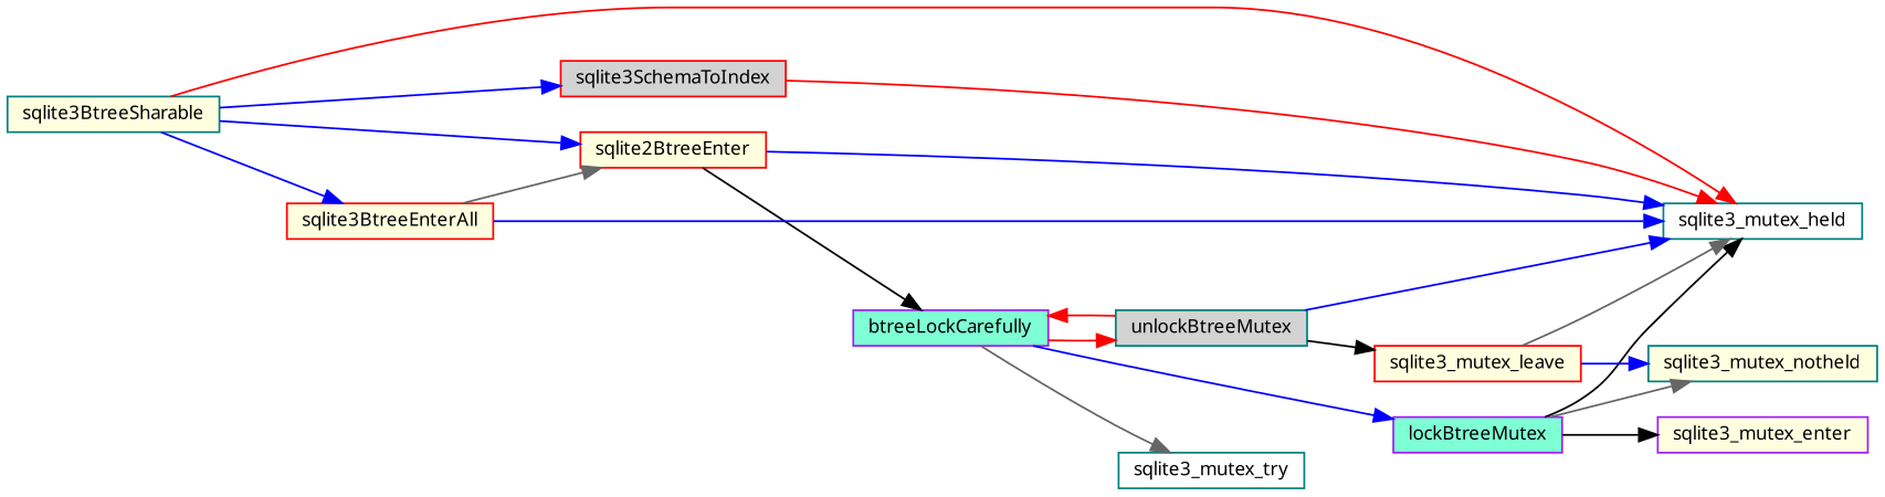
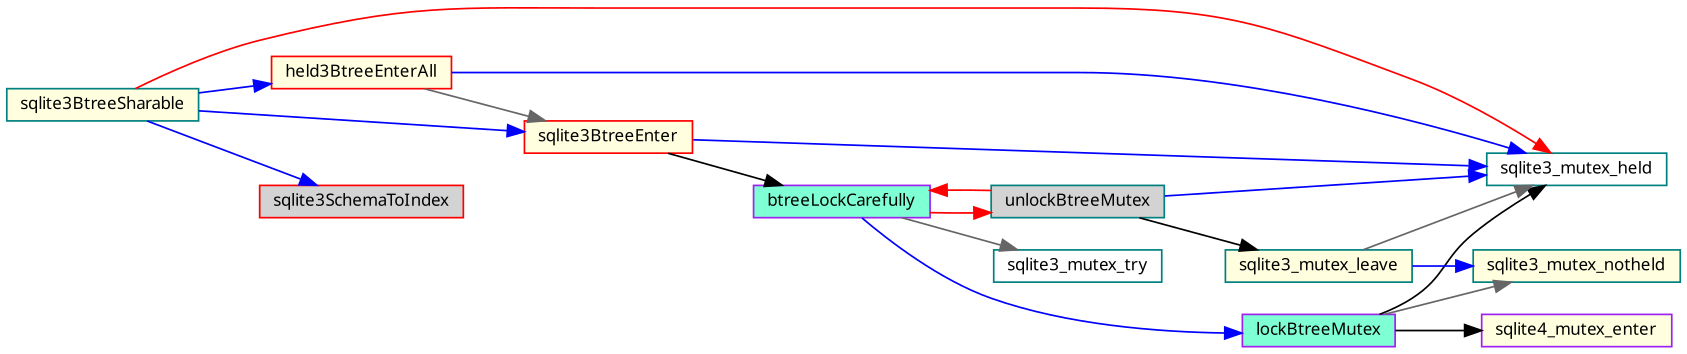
  digraph {
    fontname="Noto Sans"
    rankdir=LR
    node [color=teal fillcolor=lightyellow fontname="Noto Sans" fontsize=10 shape=record style=filled]
    edge [color=blue fontname="Noto Sans" fontsize=10 labelfontname=FreeSans labelfontsize=10 style=solid]
    n1 [fontcolor=black height=0.2 label=sqlite3BtreeSharable width=0.4]
    n2 [fillcolor=white height=0.2 label=sqlite3_mutex_held width=0.4]
    n3 [color=red fillcolor=lightgrey height=0.2 label=sqlite3SchemaToIndex width=0.4]
-   n4 [color=red height=0.2 label=sqlite2BtreeEnter width=0.4]
-   n5 [color=red height=0.2 label=sqlite3BtreeEnterAll width=0.4]
+   n4 [color=red height=0.2 label=sqlite3BtreeEnter width=0.4]
+   n5 [color=red height=0.2 label=held3BtreeEnterAll width=0.4]
    n6 [color=purple fillcolor=aquamarine height=0.2 label=btreeLockCarefully width=0.4]
    n7 [fillcolor=white height=0.2 label=sqlite3_mutex_try width=0.4]
    n8 [fillcolor=lightgrey height=0.2 label=unlockBtreeMutex width=0.4]
    n9 [color=purple fillcolor=aquamarine height=0.2 label=lockBtreeMutex width=0.4]
-   n10 [color=red height=0.2 label=sqlite3_mutex_leave width=0.4]
+   n10 [height=0.2 label=sqlite3_mutex_leave width=0.4]
    n11 [height=0.2 label=sqlite3_mutex_notheld width=0.4]
-   n12 [color=purple height=0.2 label=sqlite3_mutex_enter width=0.4]
+   n12 [color=purple height=0.2 label=sqlite4_mutex_enter width=0.4]
    n1 -> n2 [color=red]
    n1 -> n3
    n1 -> n4
    n1 -> n5
-   n3 -> n2 [color=red]
    n4 -> n2
    n4 -> n6 [color=black]
    n5 -> n2
    n5 -> n4 [color=gray40]
    n6 -> n7 [color=gray40]
    n6 -> n8 [color=red]
    n6 -> n9
    n8 -> n2
    n8 -> n6 [color=red]
    n8 -> n10 [color=black]
    n9 -> n2 [color=black]
    n9 -> n11 [color=gray40]
    n9 -> n12 [color=black]
    n10 -> n2 [color=gray40]
    n10 -> n11
  }
